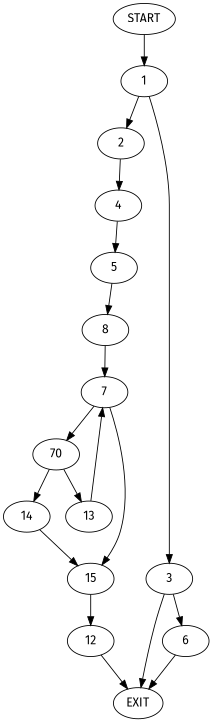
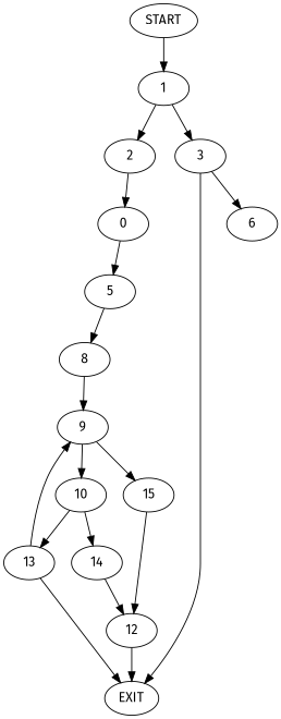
  digraph {
    fontname="Fira Sans"
    node [fontname="Fira Sans"]
    edge [fontname="Fira Sans"]
    n1 [label=START]
    1
    2
    3
    n5 [label=EXIT]
-   4
+   4 [label=0]
    6
    5
    8
-   9 [label=7]
-   10 [label=70]
+   9
+   10
    n12 [label=15]
    13
    14
    12
    n1 -> 1
    1 -> 2
    1 -> 3
    2 -> 4
    3 -> n5
    3 -> 6
    4 -> 5
-   6 -> n5
+   13 -> n5
    5 -> 8
    8 -> 9
    9 -> 10
    9 -> n12
    10 -> 13
    10 -> 14
    n12 -> 12
    13 -> 9
-   14 -> n12
+   14 -> 12
    12 -> n5
  }
